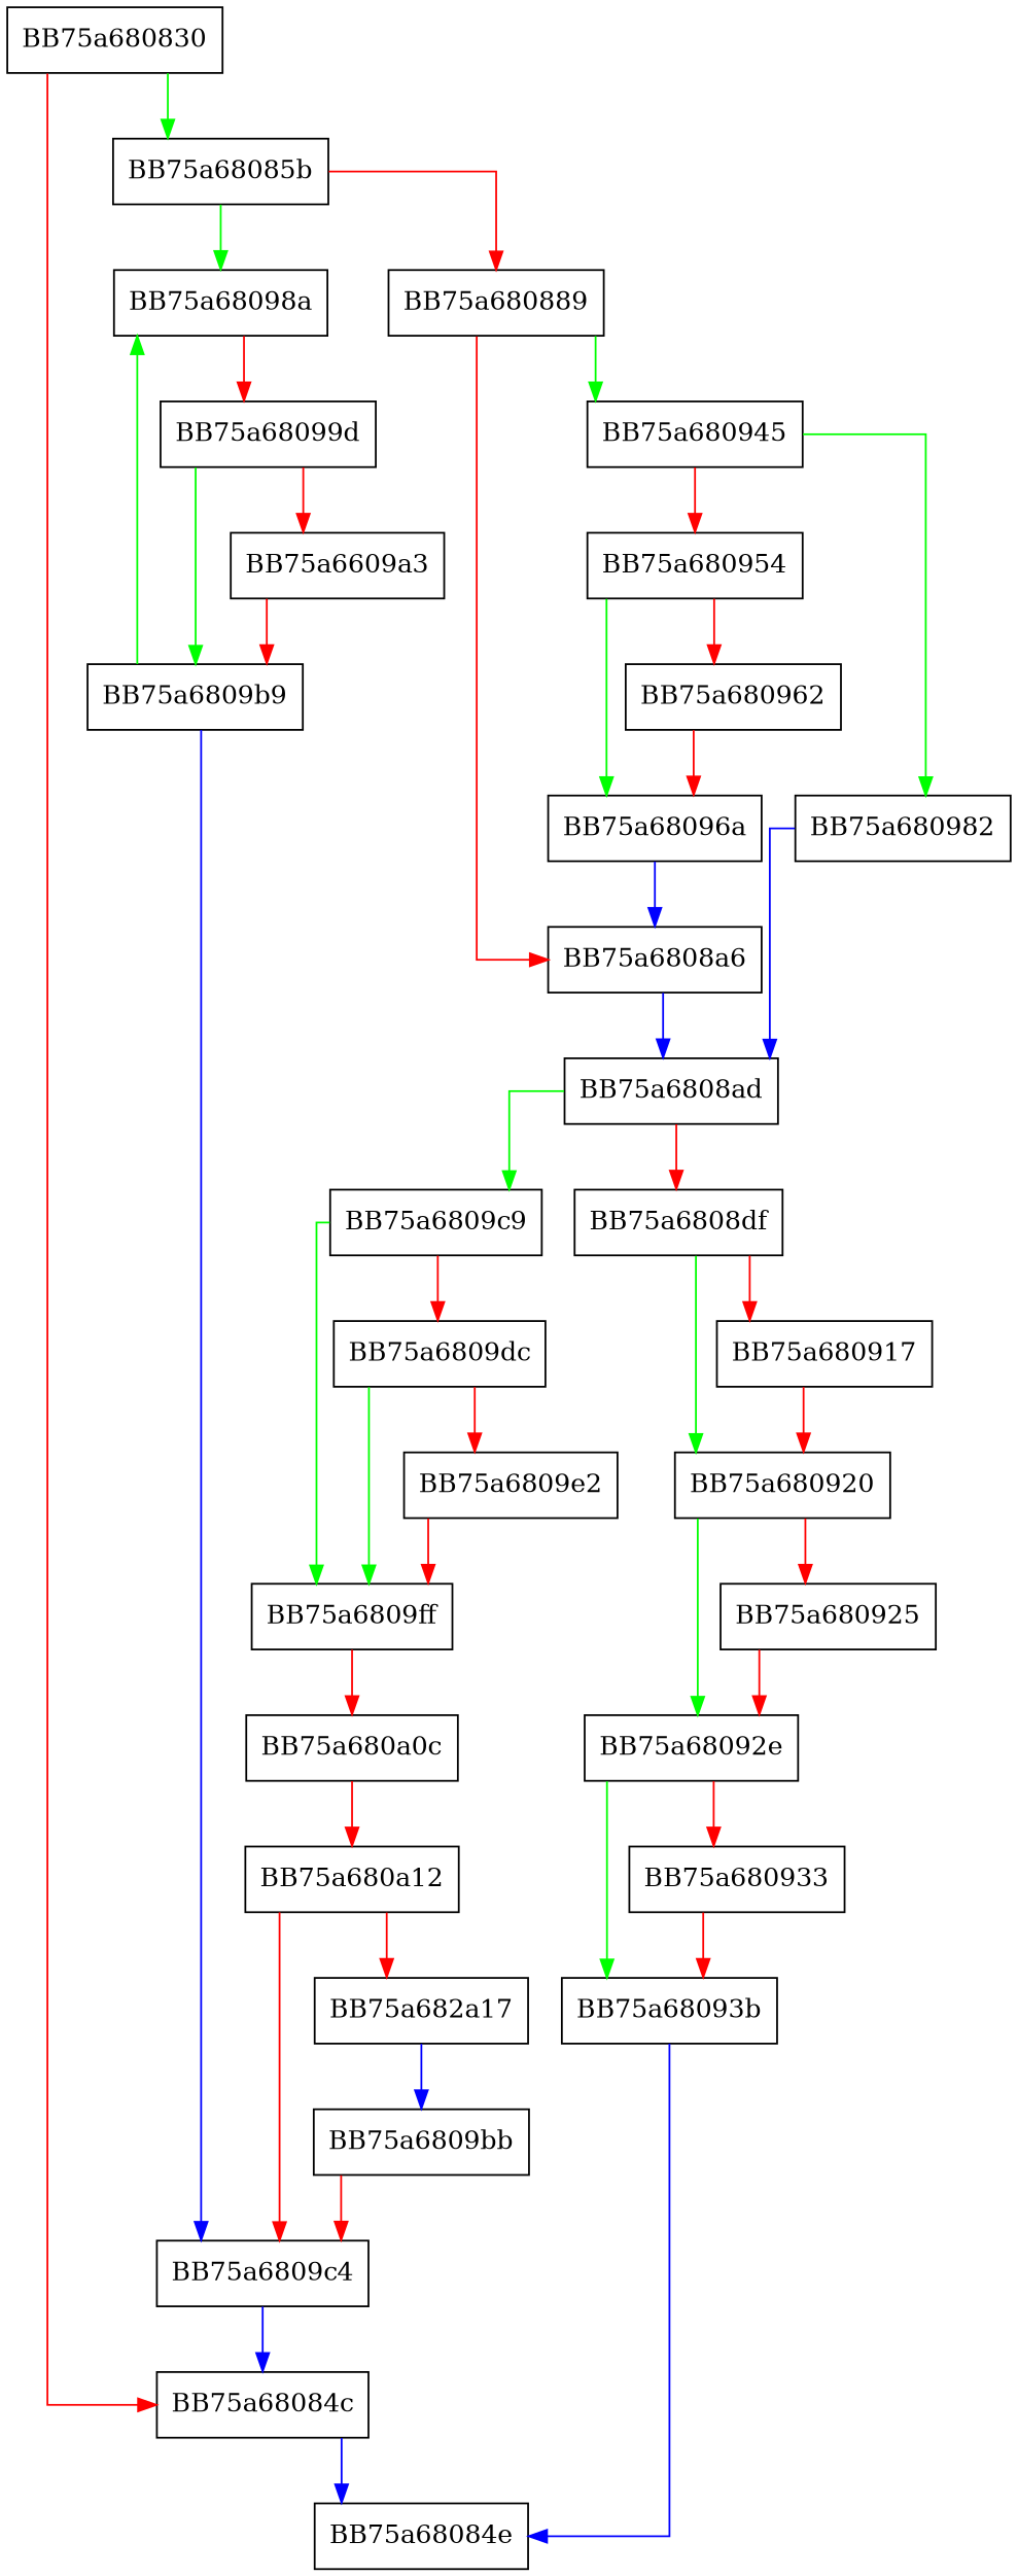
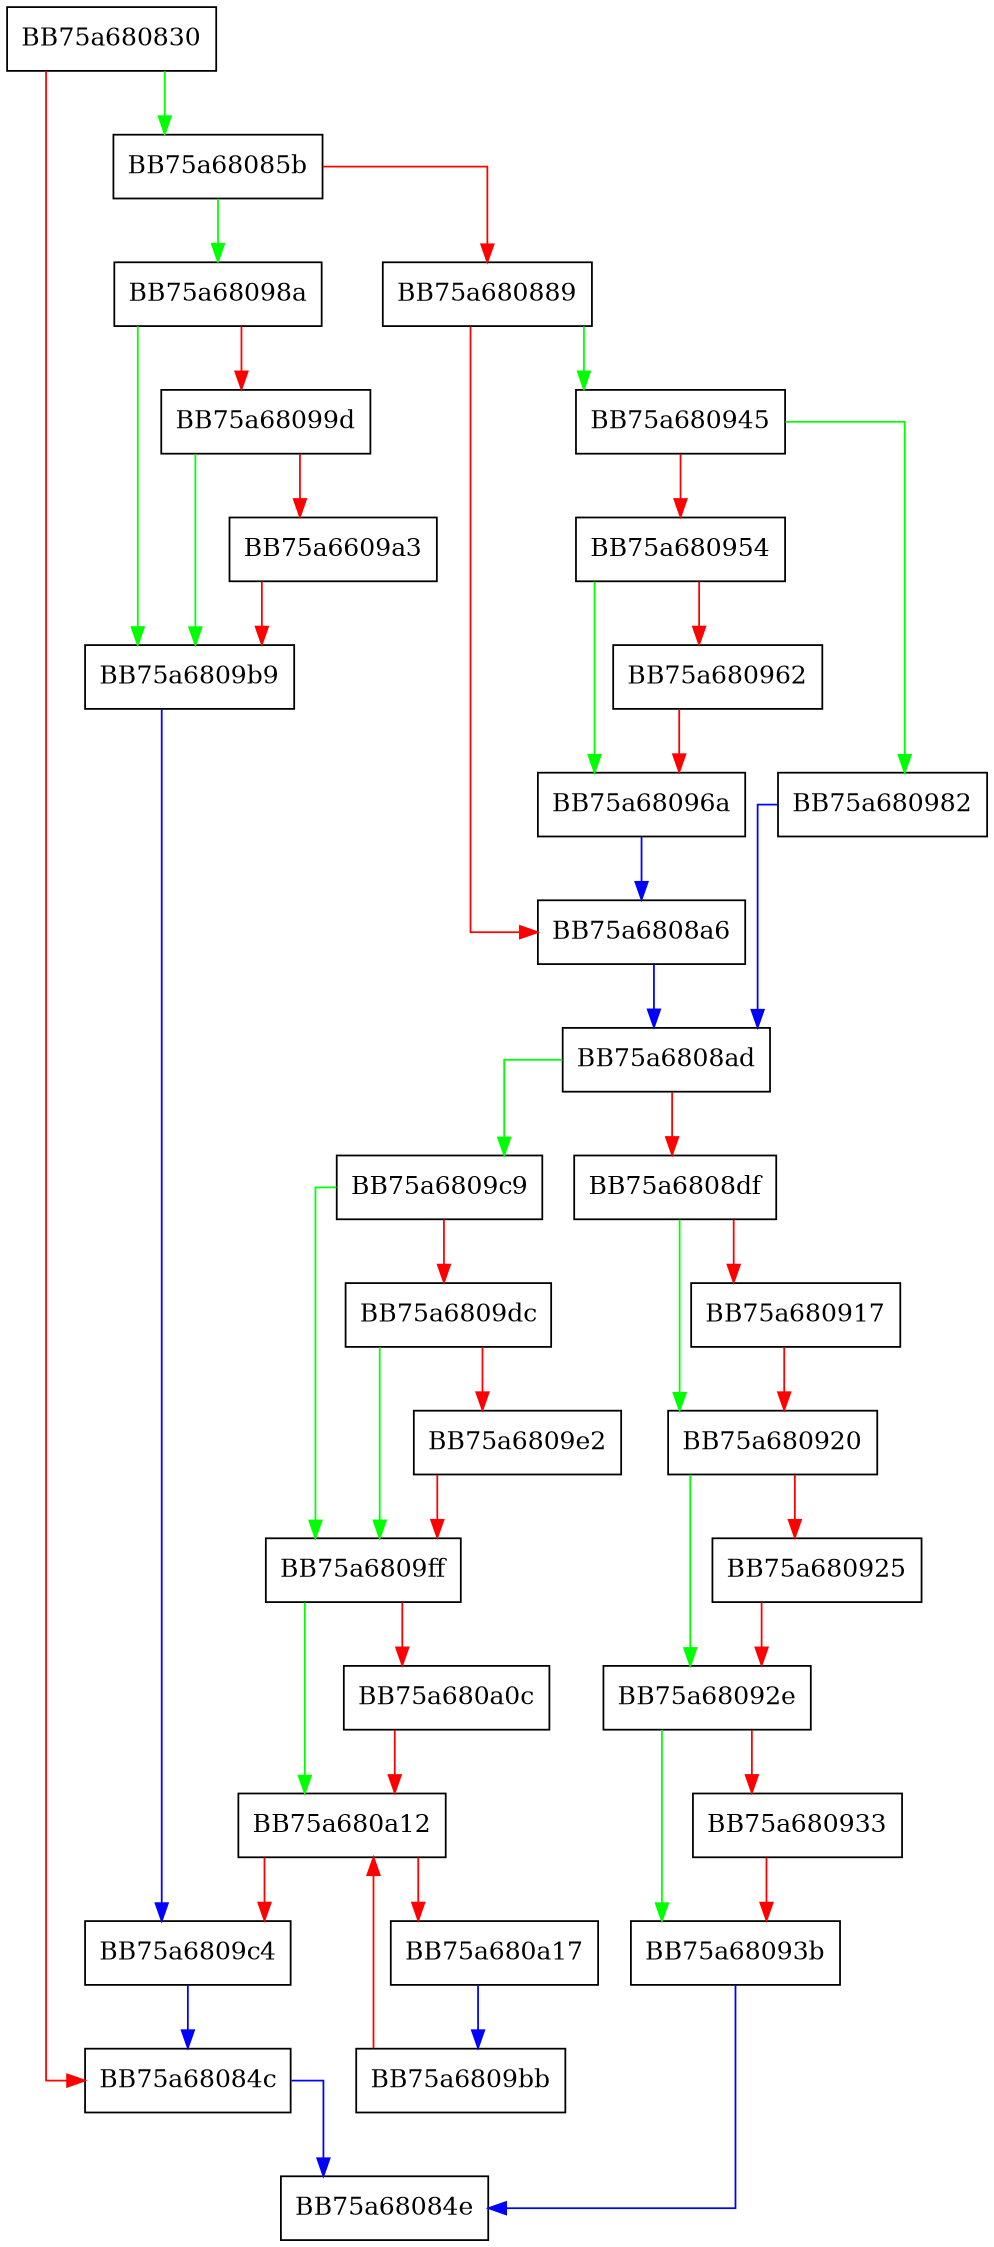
  digraph {
    splines=ortho
    node [shape=box]
    edge [color=red]
    BB75a680830
    BB75a68085b
    BB75a68084c
    BB75a68098a
    BB75a680889
    BB75a68084e
    BB75a6809b9
    BB75a68099d
    BB75a680945
    BB75a6808a6
    BB75a6809c4
    n12 [label=BB75a6609a3]
    BB75a680982
    BB75a680954
    BB75a6808ad
    BB75a68096a
    BB75a680962
    BB75a6809c9
    BB75a6808df
    BB75a6809ff
    BB75a6809dc
    BB75a680920
    BB75a680917
    BB75a680a12
    BB75a680a0c
    BB75a6809e2
    BB75a68092e
    BB75a680925
    BB75a68093b
    BB75a680933
    BB75a6809bb
-   BB75a680a17 [label=BB75a682a17]
+   BB75a680a17
    BB75a680830 -> BB75a68085b [color=green]
    BB75a680830 -> BB75a68084c
    BB75a68085b -> BB75a68098a [color=green]
    BB75a68085b -> BB75a680889
    BB75a68084c -> BB75a68084e [color=blue]
-   BB75a6809b9 -> BB75a68098a [color=green]
+   BB75a68098a -> BB75a6809b9 [color=green]
    BB75a68098a -> BB75a68099d
    BB75a680889 -> BB75a680945 [color=green]
    BB75a680889 -> BB75a6808a6
    BB75a6809b9 -> BB75a6809c4 [color=blue]
    BB75a68099d -> BB75a6809b9 [color=green]
    BB75a68099d -> n12
    BB75a680945 -> BB75a680982 [color=green]
    BB75a680945 -> BB75a680954
    BB75a6808a6 -> BB75a6808ad [color=blue]
    BB75a6809c4 -> BB75a68084c [color=blue]
    n12 -> BB75a6809b9
    BB75a680982 -> BB75a6808ad [color=blue]
    BB75a680954 -> BB75a68096a [color=green]
    BB75a680954 -> BB75a680962
    BB75a6808ad -> BB75a6809c9 [color=green]
    BB75a6808ad -> BB75a6808df
    BB75a68096a -> BB75a6808a6 [color=blue]
    BB75a680962 -> BB75a68096a
    BB75a6809c9 -> BB75a6809ff [color=green]
    BB75a6809c9 -> BB75a6809dc
    BB75a6808df -> BB75a680920 [color=green]
    BB75a6808df -> BB75a680917
+   BB75a6809ff -> BB75a680a12 [color=green]
    BB75a6809ff -> BB75a680a0c
    BB75a6809dc -> BB75a6809ff [color=green]
    BB75a6809dc -> BB75a6809e2
    BB75a680920 -> BB75a68092e [color=green]
    BB75a680920 -> BB75a680925
    BB75a680917 -> BB75a680920
    BB75a680a12 -> BB75a6809c4
    BB75a680a12 -> BB75a680a17
    BB75a680a0c -> BB75a680a12
    BB75a6809e2 -> BB75a6809ff
    BB75a68092e -> BB75a68093b [color=green]
    BB75a68092e -> BB75a680933
    BB75a680925 -> BB75a68092e
    BB75a68093b -> BB75a68084e [color=blue]
    BB75a680933 -> BB75a68093b
-   BB75a6809bb -> BB75a6809c4
+   BB75a6809bb -> BB75a680a12
    BB75a680a17 -> BB75a6809bb [color=blue]
  }
